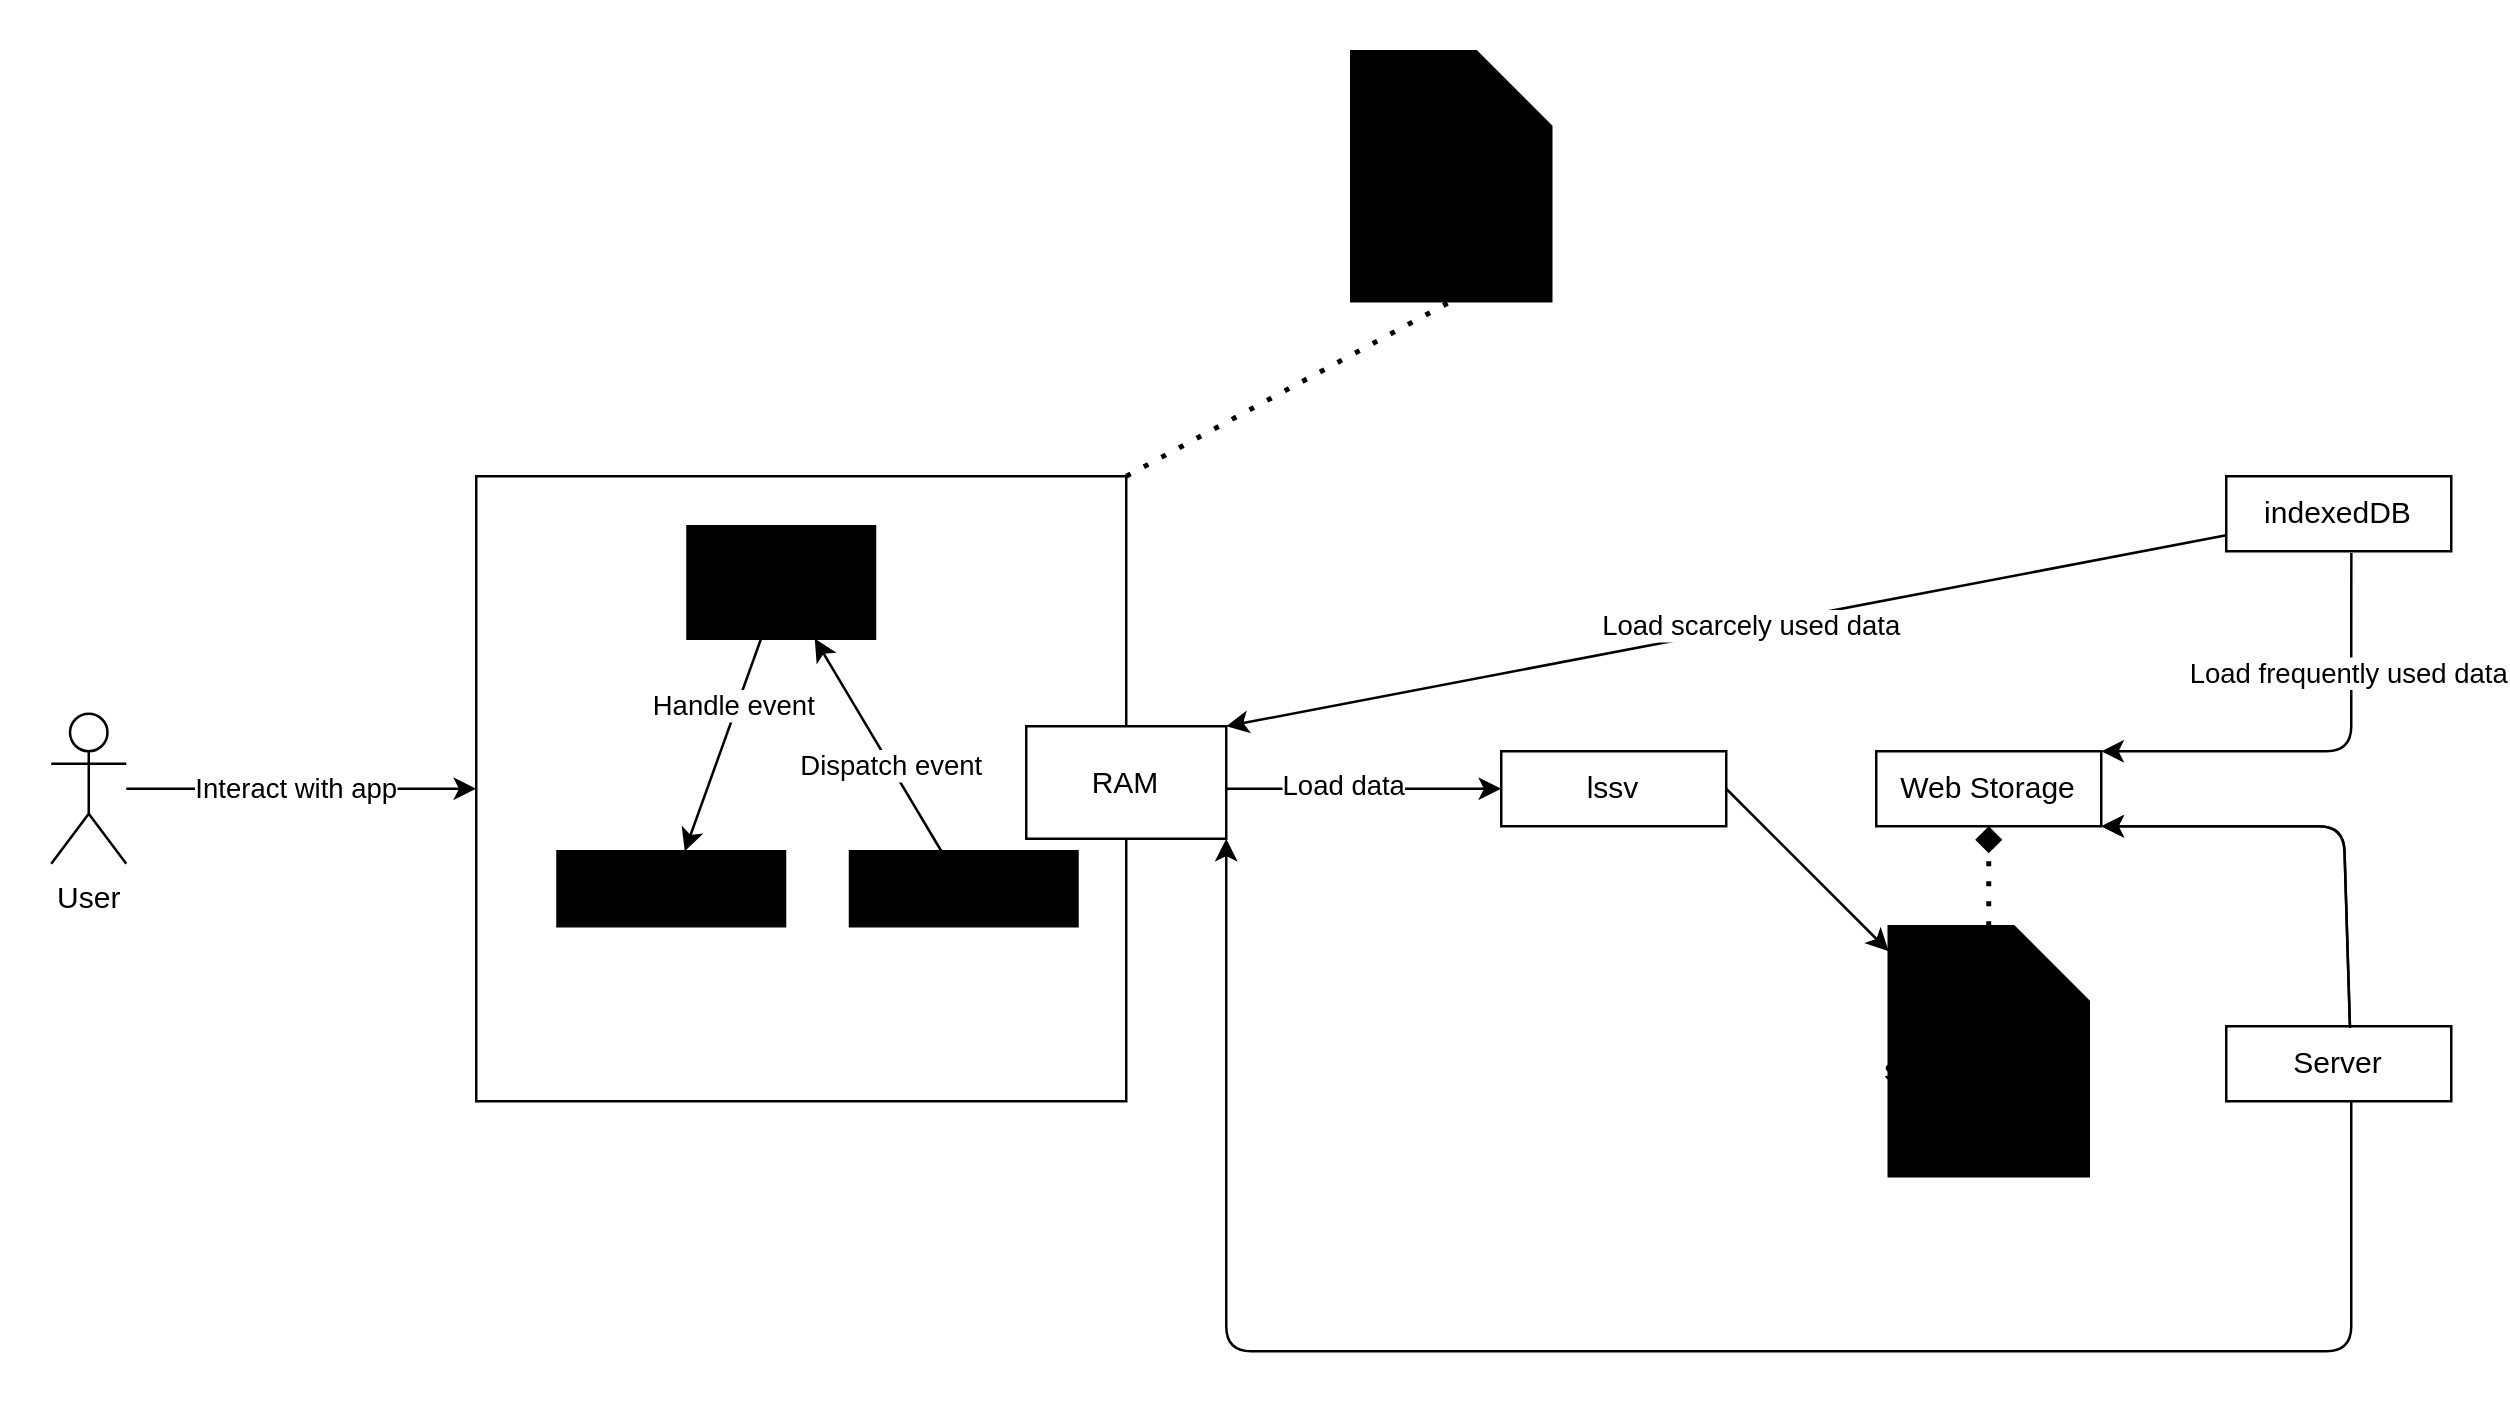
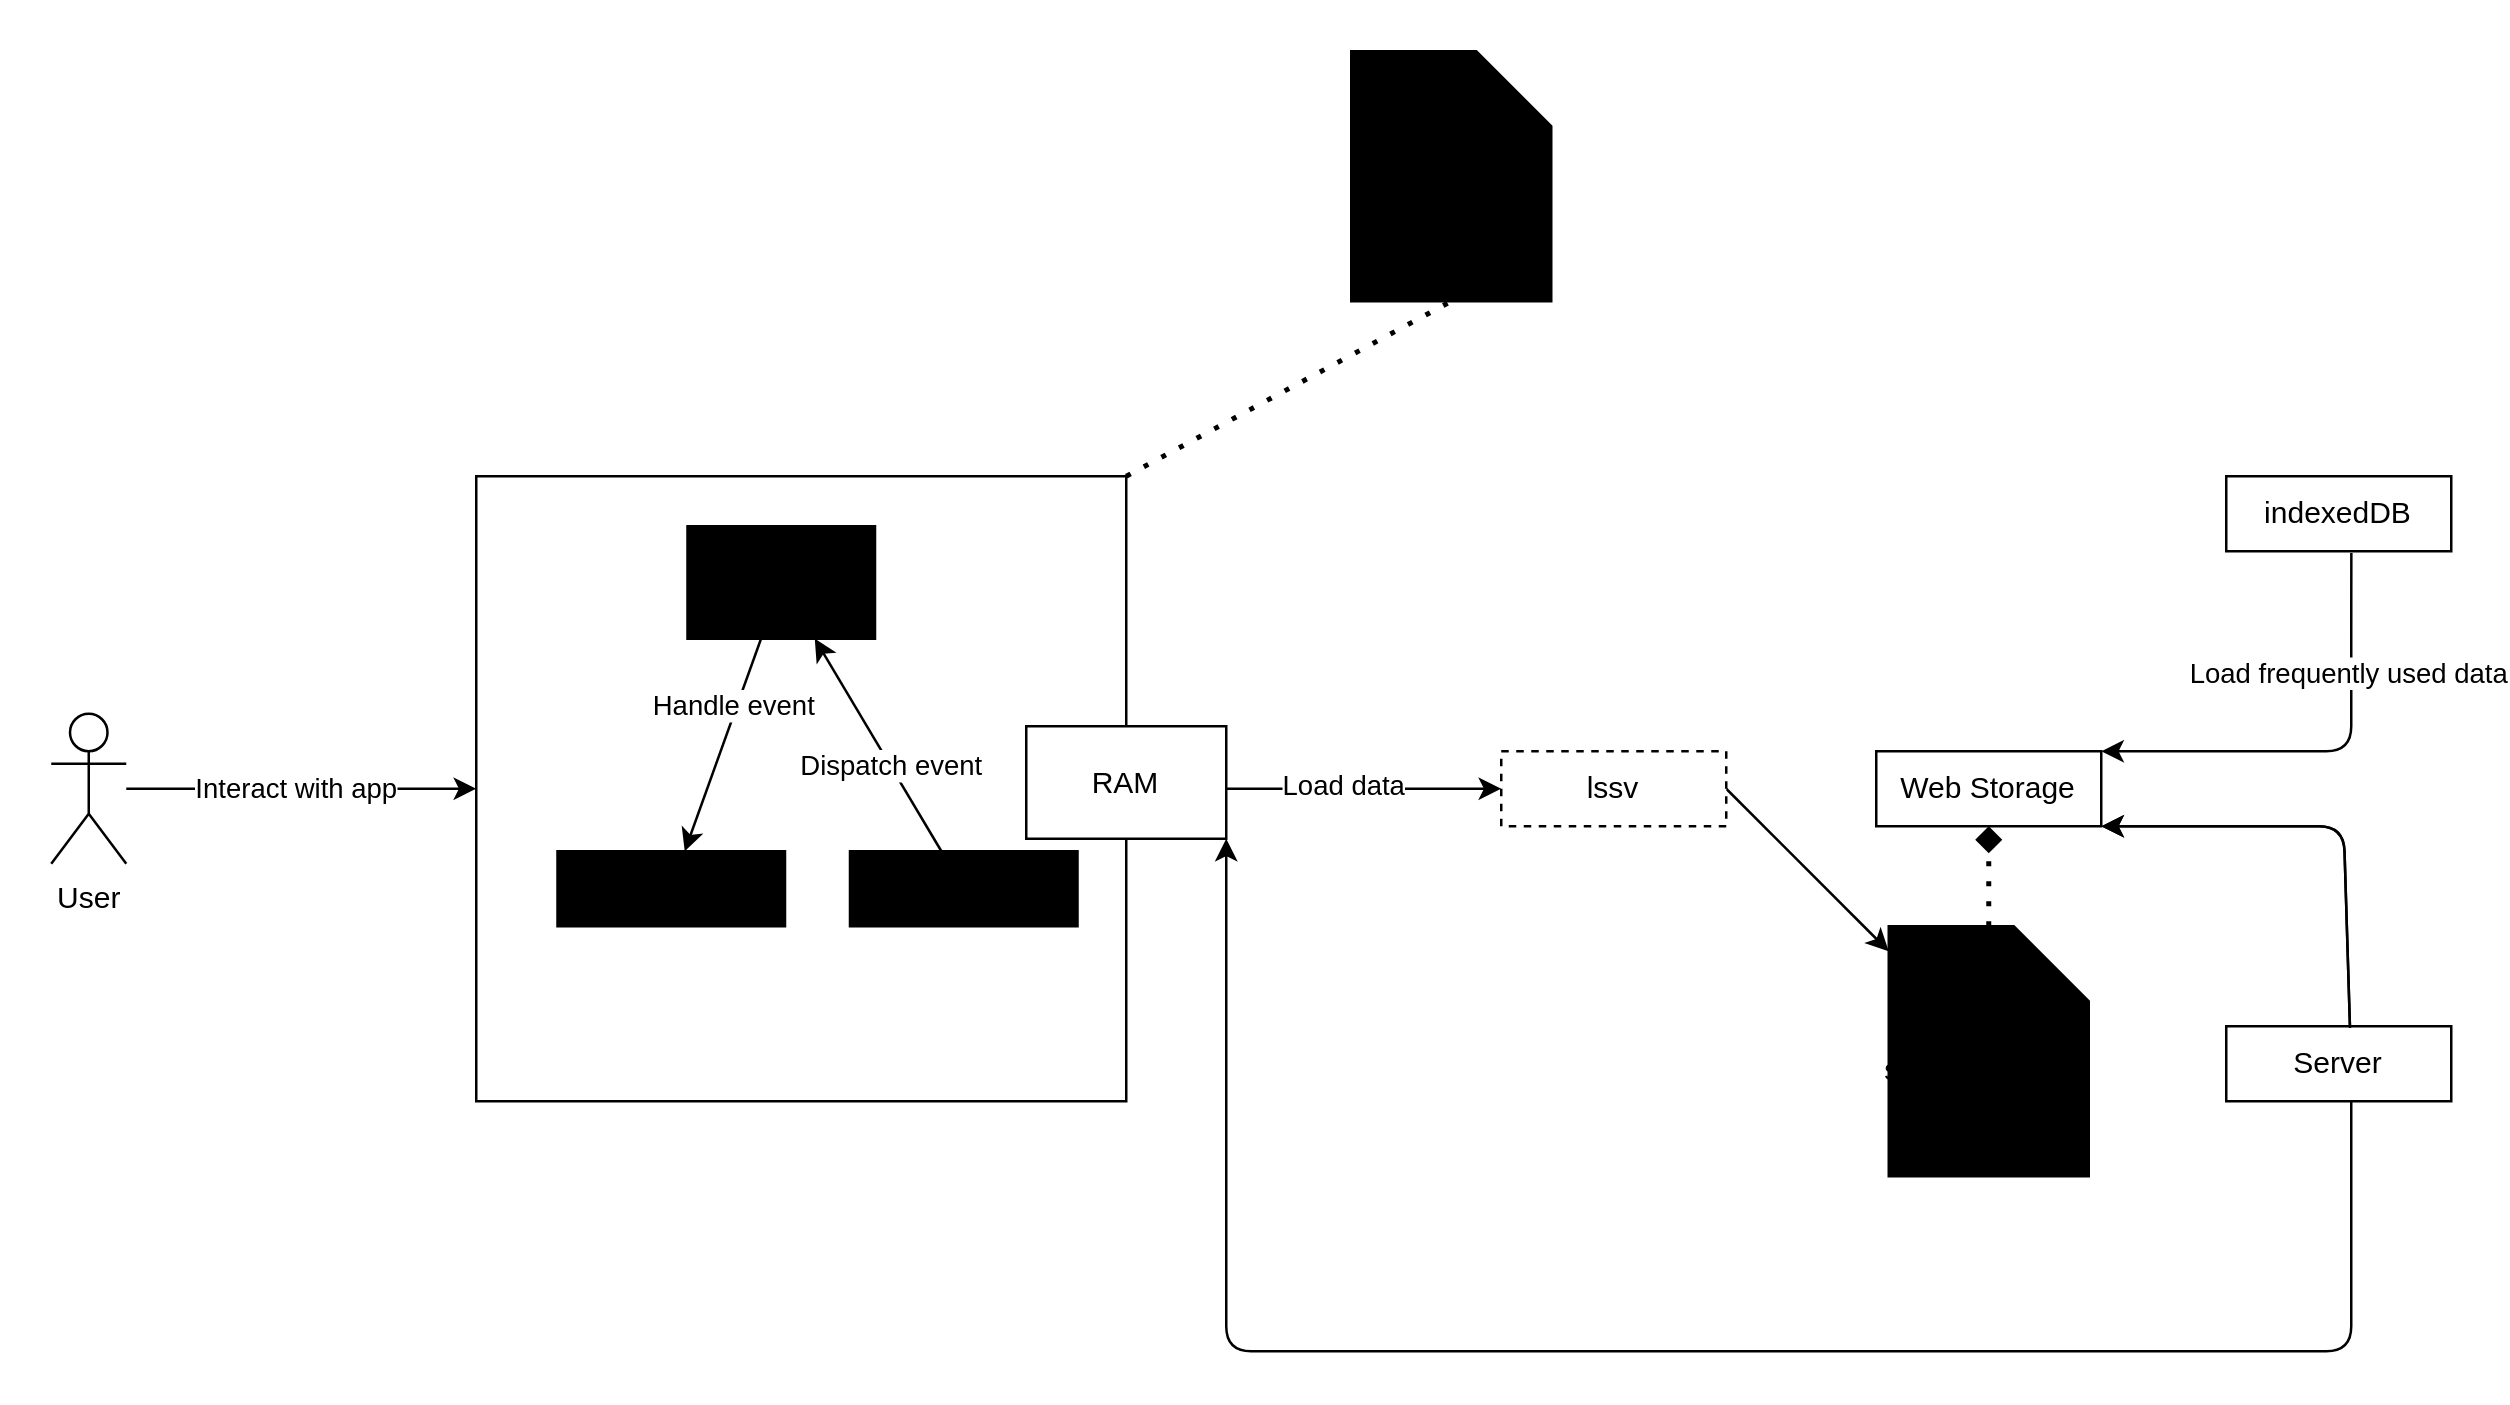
  <mxCell id="0" />
  <mxCell id="1" parent="0" />
  <mxCell id="2" style="edgeStyle=none;html=1;" parent="1" source="4" target="13" edge="1"><mxGeometry relative="1" as="geometry" /></mxCell>
  <mxCell id="3" value="Interact with app" style="edgeLabel;html=1;align=center;verticalAlign=middle;resizable=0;points=[];" parent="2" vertex="1" connectable="0"><mxGeometry x="-0.044" y="1" relative="1" as="geometry"><mxPoint as="offset" /></mxGeometry></mxCell>
  <mxCell id="4" value="User" style="shape=umlActor;verticalLabelPosition=bottom;verticalAlign=top;html=1;outlineConnect=0;" parent="1" vertex="1"><mxGeometry x="20" y="285" width="30" height="60" as="geometry" /></mxCell>
  <mxCell id="5" style="edgeStyle=none;html=1;exitX=1;exitY=0.5;exitDx=0;exitDy=0;" parent="1" source="8" target="29" edge="1"><mxGeometry relative="1" as="geometry"><mxPoint x="660" y="340" as="targetPoint" /></mxGeometry></mxCell>
  <mxCell id="6" style="edgeStyle=none;html=1;entryX=0;entryY=0.5;entryDx=0;entryDy=0;exitX=1;exitY=0.5;exitDx=0;exitDy=0;" parent="1" target="8" edge="1" source="13"><mxGeometry relative="1" as="geometry"><mxPoint x="456" y="315" as="sourcePoint" /><mxPoint x="500" y="340" as="targetPoint" /></mxGeometry></mxCell>
  <mxCell id="7" value="Load data" style="edgeLabel;html=1;align=center;verticalAlign=middle;resizable=0;points=[];" parent="6" vertex="1" connectable="0"><mxGeometry x="-0.176" relative="1" as="geometry"><mxPoint x="24" y="-2" as="offset" /></mxGeometry></mxCell>
- <mxCell id="8" value="lssv" style="rounded=0;whiteSpace=wrap;html=1;" parent="1" vertex="1"><mxGeometry x="600" y="300" width="90" height="30" as="geometry" /></mxCell>
+ <mxCell id="8" value="lssv" style="rounded=0;whiteSpace=wrap;html=1;dashed=1;" parent="1" vertex="1"><mxGeometry x="600" y="300" width="90" height="30" as="geometry" /></mxCell>
  <mxCell id="9" value="" style="endArrow=none;dashed=1;html=1;dashPattern=1 3;strokeWidth=2;exitX=1;exitY=0;exitDx=0;exitDy=0;entryX=0.5;entryY=1;entryDx=0;entryDy=0;entryPerimeter=0;" parent="1" source="13" target="10" edge="1"><mxGeometry width="50" height="50" relative="1" as="geometry"><mxPoint x="390" y="200" as="sourcePoint" /><mxPoint x="490" y="110" as="targetPoint" /></mxGeometry></mxCell>
  <mxCell id="10" value="Application" style="shape=note;whiteSpace=wrap;html=1;backgroundOutline=1;darkOpacity=0.05;fillColor=#000000;" parent="1" vertex="1"><mxGeometry x="540" y="20" width="80" height="100" as="geometry" /></mxCell>
  <mxCell id="11" value="" style="group" parent="1" vertex="1" connectable="0"><mxGeometry x="190" y="190" width="300" height="250" as="geometry" /></mxCell>
  <mxCell id="12" value="" style="group" vertex="1" connectable="0" parent="11"><mxGeometry width="300" height="250" as="geometry" /></mxCell>
  <mxCell id="13" value="" style="rounded=0;whiteSpace=wrap;html=1;" parent="12" vertex="1"><mxGeometry width="260" height="250" as="geometry" /></mxCell>
  <mxCell id="14" value="&lt;font style=&quot;font-size: 10px&quot;&gt;Component 1&lt;/font&gt;" style="rounded=0;whiteSpace=wrap;html=1;fillColor=#000000;" parent="12" vertex="1"><mxGeometry x="149.5" y="150" width="91" height="30" as="geometry" /></mxCell>
  <mxCell id="15" value="&lt;font style=&quot;font-size: 10px&quot;&gt;Component 1&lt;/font&gt;" style="rounded=0;whiteSpace=wrap;html=1;fillColor=#000000;" parent="12" vertex="1"><mxGeometry x="32.5" y="150" width="91" height="30" as="geometry" /></mxCell>
  <mxCell id="16" value="" style="edgeStyle=none;html=1;" parent="12" source="18" target="15" edge="1"><mxGeometry relative="1" as="geometry" /></mxCell>
  <mxCell id="17" value="Handle event" style="edgeLabel;html=1;align=center;verticalAlign=middle;resizable=0;points=[];" parent="16" vertex="1" connectable="0"><mxGeometry x="-0.36" y="-2" relative="1" as="geometry"><mxPoint as="offset" /></mxGeometry></mxCell>
  <mxCell id="18" value="&lt;font style=&quot;font-size: 10px&quot;&gt;window&lt;/font&gt;" style="rounded=0;whiteSpace=wrap;html=1;fillColor=#000000;" parent="12" vertex="1"><mxGeometry x="84.5" y="20" width="75" height="45" as="geometry" /></mxCell>
  <mxCell id="19" value="" style="edgeStyle=none;html=1;" parent="12" source="14" target="18" edge="1"><mxGeometry relative="1" as="geometry" /></mxCell>
  <mxCell id="20" value="Dispatch event" style="edgeLabel;html=1;align=center;verticalAlign=middle;resizable=0;points=[];" parent="19" vertex="1" connectable="0"><mxGeometry x="-0.186" relative="1" as="geometry"><mxPoint as="offset" /></mxGeometry></mxCell>
  <mxCell id="21" value="RAM" style="rounded=0;whiteSpace=wrap;html=1;" vertex="1" parent="12"><mxGeometry x="220" y="100" width="80" height="45" as="geometry" /></mxCell>
  <mxCell id="22" value="" style="group" vertex="1" connectable="0" parent="1"><mxGeometry x="750" y="190" width="230" height="280" as="geometry" /></mxCell>
  <mxCell id="23" value="Web Storage" style="rounded=0;whiteSpace=wrap;html=1;" parent="22" vertex="1"><mxGeometry y="110" width="90" height="30" as="geometry" /></mxCell>
  <mxCell id="24" style="edgeStyle=none;html=1;entryX=1;entryY=0;entryDx=0;entryDy=0;exitX=0.556;exitY=1.023;exitDx=0;exitDy=0;exitPerimeter=0;" parent="22" source="26" target="23" edge="1"><mxGeometry relative="1" as="geometry"><mxPoint x="180" y="120.0" as="targetPoint" /><Array as="points"><mxPoint x="190" y="60" /><mxPoint x="190" y="110" /></Array></mxGeometry></mxCell>
  <mxCell id="25" value="Load frequently used data" style="edgeLabel;html=1;align=center;verticalAlign=middle;resizable=0;points=[];" vertex="1" connectable="0" parent="24"><mxGeometry x="-0.464" y="-2" relative="1" as="geometry"><mxPoint as="offset" /></mxGeometry></mxCell>
  <mxCell id="26" value="indexedDB" style="rounded=0;whiteSpace=wrap;html=1;" parent="22" vertex="1"><mxGeometry x="140" width="90" height="30" as="geometry" /></mxCell>
  <mxCell id="27" style="edgeStyle=none;html=1;entryX=1;entryY=1;entryDx=0;entryDy=0;exitX=0.55;exitY=0.023;exitDx=0;exitDy=0;exitPerimeter=0;" parent="22" source="28" target="23" edge="1"><mxGeometry relative="1" as="geometry"><mxPoint x="185" y="120.0" as="targetPoint" /><Array as="points"><mxPoint x="187" y="140" /></Array></mxGeometry></mxCell>
  <mxCell id="28" value="Server" style="rounded=0;whiteSpace=wrap;html=1;" parent="22" vertex="1"><mxGeometry x="140" y="220" width="90" height="30" as="geometry" /></mxCell>
  <mxCell id="29" value="localStorage, sessionStorage" style="shape=note;whiteSpace=wrap;html=1;backgroundOutline=1;darkOpacity=0.05;fillColor=#000000;" parent="22" vertex="1"><mxGeometry x="5" y="180" width="80" height="100" as="geometry" /></mxCell>
  <mxCell id="30" value="" style="endArrow=diamond;dashed=1;html=1;dashPattern=1 3;strokeWidth=2;entryX=0.5;entryY=1;entryDx=0;entryDy=0;exitX=0.5;exitY=0;exitDx=0;exitDy=0;exitPerimeter=0;" parent="22" source="29" target="23" edge="1"><mxGeometry width="50" height="50" relative="1" as="geometry"><mxPoint x="-60" y="230" as="sourcePoint" /><mxPoint x="-10" y="180" as="targetPoint" /></mxGeometry></mxCell>
  <mxCell id="31" style="edgeStyle=none;html=1;entryX=1;entryY=1;entryDx=0;entryDy=0;exitX=0.55;exitY=0.023;exitDx=0;exitDy=0;exitPerimeter=0;" parent="22" source="28" target="23" edge="1"><mxGeometry relative="1" as="geometry"><mxPoint x="90" y="140" as="targetPoint" /><mxPoint x="189.5" y="220.69" as="sourcePoint" /><Array as="points"><mxPoint x="187" y="140" /></Array></mxGeometry></mxCell>
- <mxCell id="32" style="edgeStyle=none;html=1;entryX=1;entryY=0;entryDx=0;entryDy=0;" edge="1" parent="1" source="26" target="21"><mxGeometry relative="1" as="geometry"><mxPoint x="660" y="205" as="targetPoint" /></mxGeometry></mxCell>
- <mxCell id="33" value="Load scarcely used data" style="edgeLabel;html=1;align=center;verticalAlign=middle;resizable=0;points=[];" vertex="1" connectable="0" parent="32"><mxGeometry x="-0.045" relative="1" as="geometry"><mxPoint as="offset" /></mxGeometry></mxCell>
  <mxCell id="34" style="edgeStyle=none;html=1;entryX=1;entryY=1;entryDx=0;entryDy=0;" edge="1" parent="1" target="21"><mxGeometry relative="1" as="geometry"><mxPoint x="550" y="540" as="targetPoint" /><mxPoint x="940" y="440" as="sourcePoint" /><Array as="points"><mxPoint x="940" y="540" /><mxPoint x="490" y="540" /></Array></mxGeometry></mxCell>
